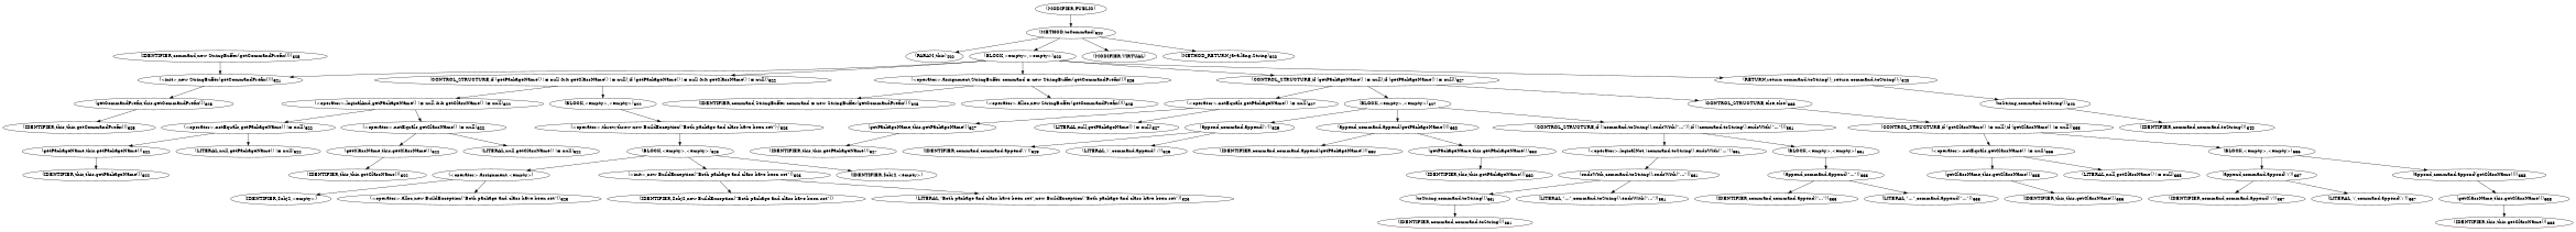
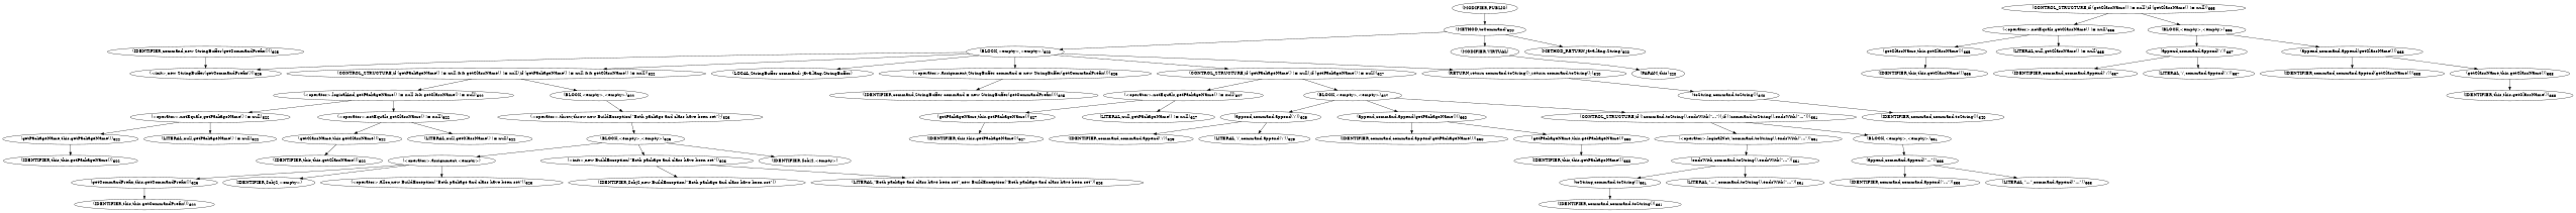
  digraph {
    n1 [label=<(METHOD,toCommand)<SUB>320</SUB>>]
    n2 [label=<(PARAM,this)<SUB>420</SUB>>]
    n3 [label=<(BLOCK,&lt;empty&gt;,&lt;empty&gt;)<SUB>320</SUB>>]
    n4 [label=<(MODIFIER,VIRTUAL)>]
    n5 [label=<(METHOD_RETURN,java.lang.String)<SUB>320</SUB>>]
    n6 [label=<(CONTROL_STRUCTURE,if (getPackageName() != null &amp;&amp; getClassName() != null),if (getPackageName() != null &amp;&amp; getClassName() != null))<SUB>322</SUB>>]
+   n7 [label=<(LOCAL,StringBuffer command: java.lang.StringBuffer)>]
    n8 [label=<(&lt;operator&gt;.assignment,StringBuffer command = new StringBuffer(getCommandPrefix()))<SUB>325</SUB>>]
-   n9 [label=<(&lt;init&gt;,new StringBuffer(getCommandPrefix()))<SUB>321</SUB>>]
+   n9 [label=<(&lt;init&gt;,new StringBuffer(getCommandPrefix()))<SUB>325</SUB>>]
    n10 [label=<(CONTROL_STRUCTURE,if (getPackageName() != null),if (getPackageName() != null))<SUB>327</SUB>>]
    n11 [label=<(RETURN,return command.toString();,return command.toString();)<SUB>340</SUB>>]
    n12 [label=<(MODIFIER,PUBLIC)>]
    n13 [label=<(&lt;operator&gt;.logicalAnd,getPackageName() != null &amp;&amp; getClassName() != null)<SUB>322</SUB>>]
    n14 [label=<(BLOCK,&lt;empty&gt;,&lt;empty&gt;)<SUB>322</SUB>>]
    n15 [label=<(IDENTIFIER,command,StringBuffer command = new StringBuffer(getCommandPrefix()))<SUB>325</SUB>>]
-   n16 [label=<(&lt;operator&gt;.alloc,new StringBuffer(getCommandPrefix()))<SUB>325</SUB>>]
    n17 [label=<(getCommandPrefix,this.getCommandPrefix())<SUB>325</SUB>>]
    n18 [label=<(&lt;operator&gt;.notEquals,getPackageName() != null)<SUB>327</SUB>>]
    n19 [label=<(BLOCK,&lt;empty&gt;,&lt;empty&gt;)<SUB>327</SUB>>]
-   n20 [label=<(CONTROL_STRUCTURE,else,else)<SUB>335</SUB>>]
    n21 [label=<(toString,command.toString())<SUB>340</SUB>>]
    n22 [label=<(&lt;operator&gt;.notEquals,getPackageName() != null)<SUB>322</SUB>>]
    n23 [label=<(&lt;operator&gt;.notEquals,getClassName() != null)<SUB>322</SUB>>]
    n24 [label=<(&lt;operator&gt;.throw,throw new BuildException(&quot;Both package and class have been set&quot;);)<SUB>323</SUB>>]
    n25 [label=<(getPackageName,this.getPackageName())<SUB>322</SUB>>]
    n26 [label=<(LITERAL,null,getPackageName() != null)<SUB>322</SUB>>]
    n27 [label=<(getClassName,this.getClassName())<SUB>322</SUB>>]
    n28 [label=<(LITERAL,null,getClassName() != null)<SUB>322</SUB>>]
    n29 [label=<(IDENTIFIER,this,this.getPackageName())<SUB>322</SUB>>]
    n30 [label=<(IDENTIFIER,this,this.getClassName())<SUB>322</SUB>>]
    n31 [label=<(BLOCK,&lt;empty&gt;,&lt;empty&gt;)<SUB>323</SUB>>]
    n32 [label=<(&lt;operator&gt;.assignment,&lt;empty&gt;)>]
    n33 [label=<(&lt;init&gt;,new BuildException(&quot;Both package and class have been set&quot;))<SUB>323</SUB>>]
    n34 [label=<(IDENTIFIER,$obj2,&lt;empty&gt;)>]
    n35 [label=<(IDENTIFIER,$obj2,&lt;empty&gt;)>]
    n36 [label=<(&lt;operator&gt;.alloc,new BuildException(&quot;Both package and class have been set&quot;))<SUB>323</SUB>>]
    n37 [label=<(IDENTIFIER,$obj2,new BuildException(&quot;Both package and class have been set&quot;))>]
    n38 [label=<(LITERAL,&quot;Both package and class have been set&quot;,new BuildException(&quot;Both package and class have been set&quot;))<SUB>323</SUB>>]
    n39 [label=<(IDENTIFIER,command,new StringBuffer(getCommandPrefix()))<SUB>325</SUB>>]
-   n40 [label=<(IDENTIFIER,this,this.getCommandPrefix())<SUB>325</SUB>>]
+   n40 [label=<(IDENTIFIER,this,this.getCommandPrefix())<SUB>322</SUB>>]
    n41 [label=<(getPackageName,this.getPackageName())<SUB>327</SUB>>]
    n42 [label=<(LITERAL,null,getPackageName() != null)<SUB>327</SUB>>]
    n43 [label=<(append,command.append(':'))<SUB>329</SUB>>]
    n44 [label=<(append,command.append(getPackageName()))<SUB>330</SUB>>]
    n45 [label=<(CONTROL_STRUCTURE,if (!command.toString().endsWith(&quot;...&quot;)),if (!command.toString().endsWith(&quot;...&quot;)))<SUB>331</SUB>>]
    n46 [label=<(CONTROL_STRUCTURE,if (getClassName() != null),if (getClassName() != null))<SUB>335</SUB>>]
    n47 [label=<(IDENTIFIER,this,this.getPackageName())<SUB>327</SUB>>]
    n48 [label=<(IDENTIFIER,command,command.append(':'))<SUB>329</SUB>>]
    n49 [label=<(LITERAL,':',command.append(':'))<SUB>329</SUB>>]
    n50 [label=<(IDENTIFIER,command,command.append(getPackageName()))<SUB>330</SUB>>]
    n51 [label=<(getPackageName,this.getPackageName())<SUB>330</SUB>>]
    n52 [label=<(&lt;operator&gt;.logicalNot,!command.toString().endsWith(&quot;...&quot;))<SUB>331</SUB>>]
    n53 [label=<(BLOCK,&lt;empty&gt;,&lt;empty&gt;)<SUB>331</SUB>>]
    n54 [label=<(IDENTIFIER,this,this.getPackageName())<SUB>330</SUB>>]
    n55 [label=<(endsWith,command.toString().endsWith(&quot;...&quot;))<SUB>331</SUB>>]
    n56 [label=<(append,command.append(&quot;...&quot;))<SUB>333</SUB>>]
    n57 [label=<(toString,command.toString())<SUB>331</SUB>>]
    n58 [label=<(LITERAL,&quot;...&quot;,command.toString().endsWith(&quot;...&quot;))<SUB>331</SUB>>]
    n59 [label=<(IDENTIFIER,command,command.toString())<SUB>331</SUB>>]
    n60 [label=<(IDENTIFIER,command,command.append(&quot;...&quot;))<SUB>333</SUB>>]
    n61 [label=<(LITERAL,&quot;...&quot;,command.append(&quot;...&quot;))<SUB>333</SUB>>]
    n62 [label=<(&lt;operator&gt;.notEquals,getClassName() != null)<SUB>335</SUB>>]
    n63 [label=<(BLOCK,&lt;empty&gt;,&lt;empty&gt;)<SUB>335</SUB>>]
    n64 [label=<(getClassName,this.getClassName())<SUB>335</SUB>>]
    n65 [label=<(LITERAL,null,getClassName() != null)<SUB>335</SUB>>]
    n66 [label=<(append,command.append(':'))<SUB>337</SUB>>]
    n67 [label=<(append,command.append(getClassName()))<SUB>338</SUB>>]
    n68 [label=<(IDENTIFIER,this,this.getClassName())<SUB>335</SUB>>]
    n69 [label=<(IDENTIFIER,command,command.append(':'))<SUB>337</SUB>>]
    n70 [label=<(LITERAL,':',command.append(':'))<SUB>337</SUB>>]
+   n71 [label=<(IDENTIFIER,command,command.append(getClassName()))<SUB>338</SUB>>]
    n72 [label=<(getClassName,this.getClassName())<SUB>338</SUB>>]
    n73 [label=<(IDENTIFIER,this,this.getClassName())<SUB>338</SUB>>]
    n74 [label=<(IDENTIFIER,command,command.toString())<SUB>340</SUB>>]
-   n1 -> n2
+   n4 -> n2
    n1 -> n3
    n1 -> n4
    n1 -> n5
    n3 -> n6
+   n3 -> n7
    n3 -> n8
    n3 -> n9
    n3 -> n10
    n3 -> n11
    n6 -> n13
    n6 -> n14
    n8 -> n15
-   n8 -> n16
-   n9 -> n17
+   n32 -> n17
    n10 -> n18
    n10 -> n19
-   n10 -> n20
    n11 -> n21
    n12 -> n1
    n13 -> n22
    n13 -> n23
    n14 -> n24
    n17 -> n40
    n18 -> n41
    n18 -> n42
    n19 -> n43
    n19 -> n44
    n19 -> n45
-   n20 -> n46
    n21 -> n74
    n22 -> n25
    n22 -> n26
    n23 -> n27
    n23 -> n28
    n24 -> n31
    n25 -> n29
    n27 -> n30
    n31 -> n32
    n31 -> n33
    n31 -> n34
    n32 -> n35
    n32 -> n36
    n33 -> n37
    n33 -> n38
    n39 -> n9
    n41 -> n47
    n43 -> n48
    n43 -> n49
    n44 -> n50
    n44 -> n51
    n45 -> n52
    n45 -> n53
    n46 -> n62
    n46 -> n63
    n51 -> n54
    n52 -> n55
    n53 -> n56
    n55 -> n57
    n55 -> n58
    n56 -> n60
    n56 -> n61
    n57 -> n59
    n62 -> n64
    n62 -> n65
    n63 -> n66
    n63 -> n67
    n64 -> n68
    n66 -> n69
    n66 -> n70
+   n67 -> n71
    n67 -> n72
    n72 -> n73
  }
